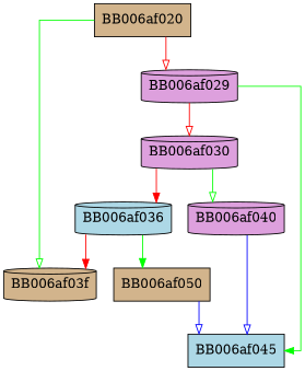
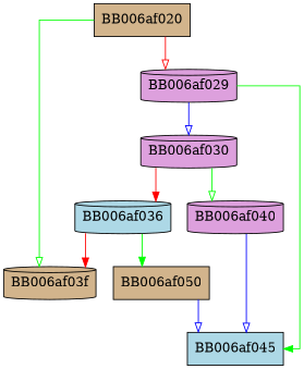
  digraph {
    splines=ortho
    node [fillcolor=tan shape=cylinder style=filled]
    edge [arrowhead=onormal color=green]
    BB006af020 [shape=box]
    BB006af03f
    BB006af029 [fillcolor=plum]
    BB006af045 [fillcolor=lightblue shape=box]
    BB006af030 [fillcolor=plum]
    BB006af040 [fillcolor=plum]
    BB006af036 [fillcolor=lightblue]
    BB006af050 [shape=box]
    BB006af020 -> BB006af03f
    BB006af020 -> BB006af029 [color=red]
    BB006af029 -> BB006af045 [arrowhead=normal]
-   BB006af029 -> BB006af030 [color=red]
+   BB006af029 -> BB006af030 [color=blue]
    BB006af030 -> BB006af040
    BB006af030 -> BB006af036 [arrowhead=normal color=red]
    BB006af040 -> BB006af045 [color=blue]
    BB006af036 -> BB006af03f [arrowhead=normal color=red]
    BB006af036 -> BB006af050 [arrowhead=normal]
    BB006af050 -> BB006af045 [color=blue]
  }
